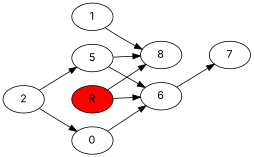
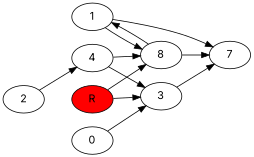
  digraph {
    fontname=Inter
    rankdir=LR
    node [fontname=Inter]
    edge [fontname=Inter]
    1
    7
    8
    n4 [label=0]
    2
-   5
-   6
+   5 [label=4]
+   6 [label=3]
    R [fillcolor="#ff0000" style=filled]
+   1 -> 7
    1 -> 8
+   8 -> 1
+   8 -> 7
    n4 -> 6
-   2 -> n4
    2 -> 5
    5 -> 8
    5 -> 6
    6 -> 7
    R -> 8
    R -> 6
  }
